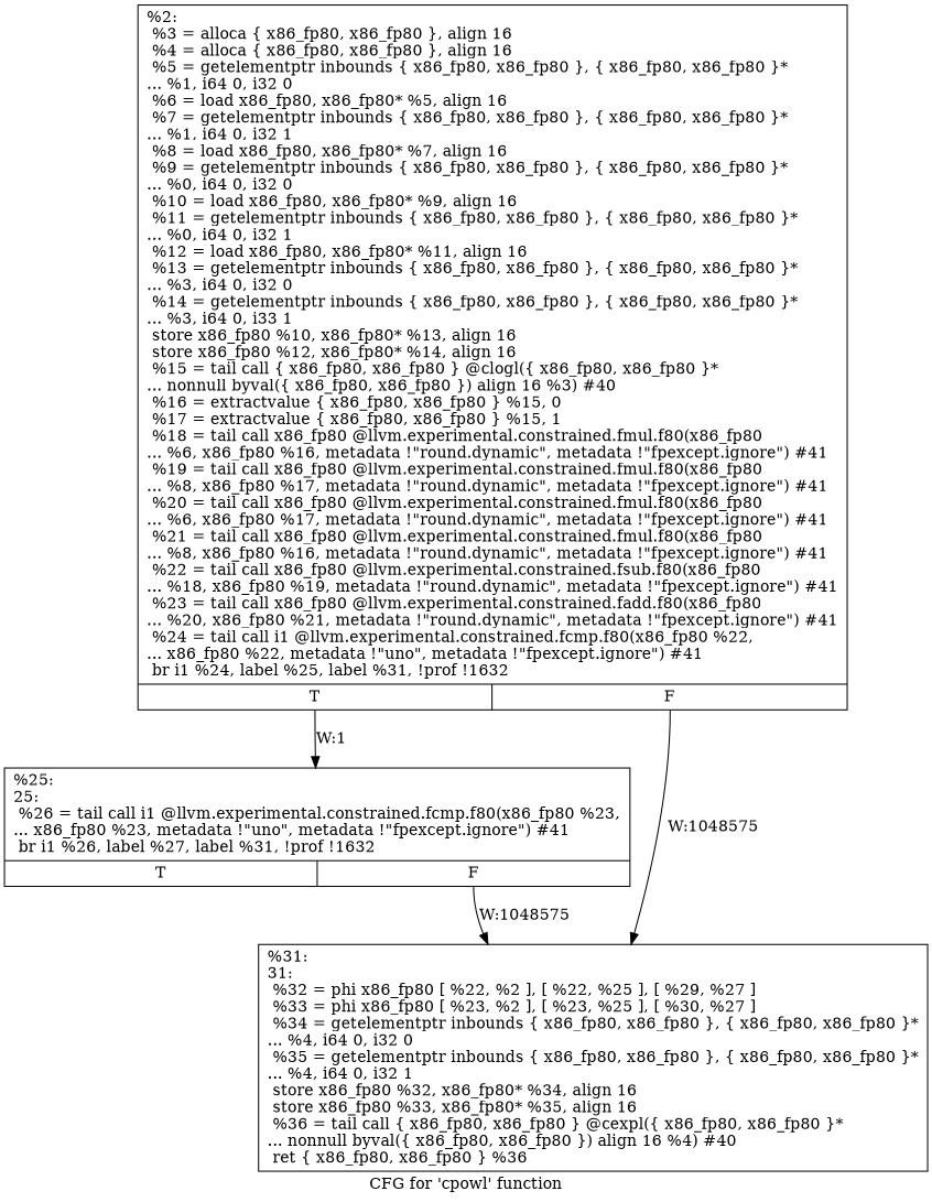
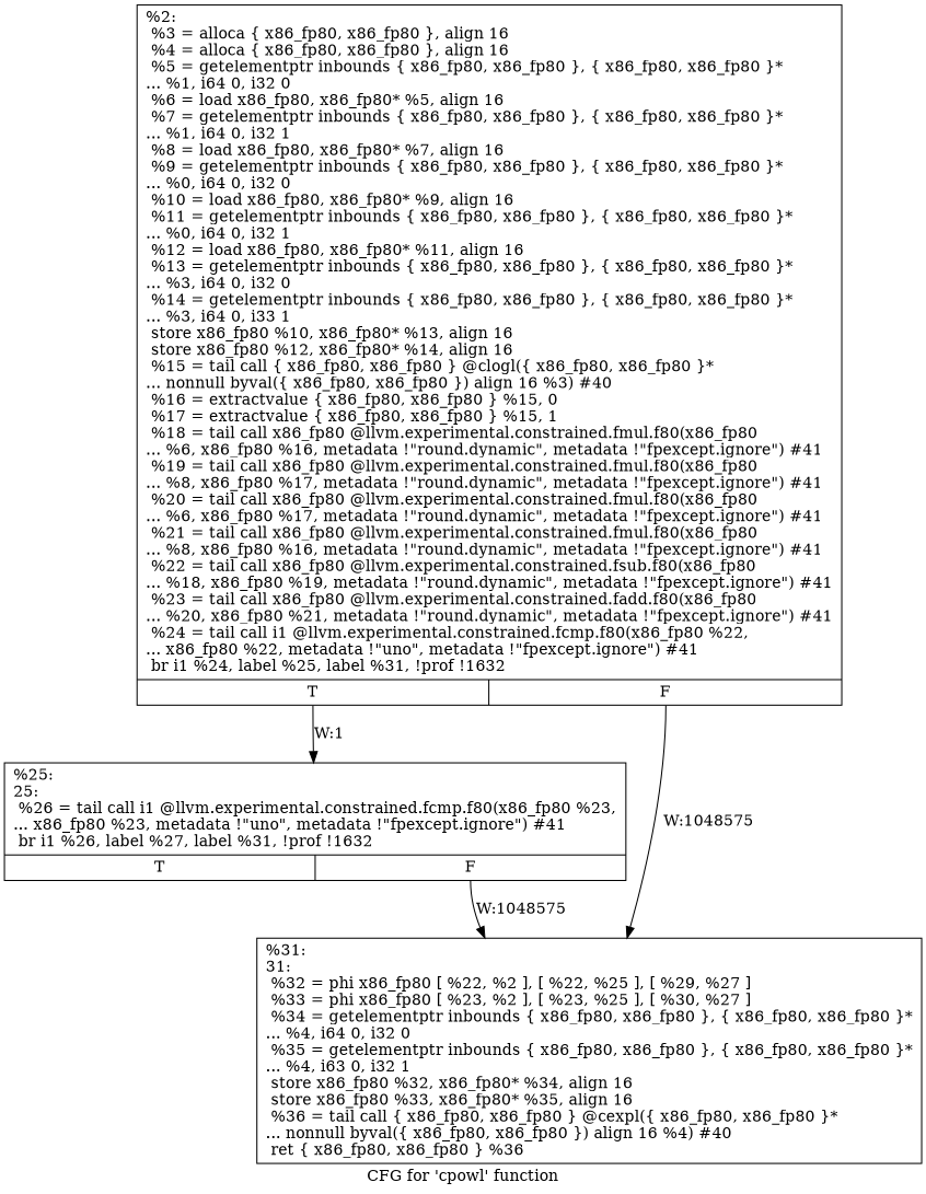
  digraph {
    label="CFG for 'cpowl' function"
    node [shape=record]
    edge [tailport=s1]
    n1 [label="{%2:\l  %3 = alloca \{ x86_fp80, x86_fp80 \}, align 16\l  %4 = alloca \{ x86_fp80, x86_fp80 \}, align 16\l  %5 = getelementptr inbounds \{ x86_fp80, x86_fp80 \}, \{ x86_fp80, x86_fp80 \}*\l... %1, i64 0, i32 0\l  %6 = load x86_fp80, x86_fp80* %5, align 16\l  %7 = getelementptr inbounds \{ x86_fp80, x86_fp80 \}, \{ x86_fp80, x86_fp80 \}*\l... %1, i64 0, i32 1\l  %8 = load x86_fp80, x86_fp80* %7, align 16\l  %9 = getelementptr inbounds \{ x86_fp80, x86_fp80 \}, \{ x86_fp80, x86_fp80 \}*\l... %0, i64 0, i32 0\l  %10 = load x86_fp80, x86_fp80* %9, align 16\l  %11 = getelementptr inbounds \{ x86_fp80, x86_fp80 \}, \{ x86_fp80, x86_fp80 \}*\l... %0, i64 0, i32 1\l  %12 = load x86_fp80, x86_fp80* %11, align 16\l  %13 = getelementptr inbounds \{ x86_fp80, x86_fp80 \}, \{ x86_fp80, x86_fp80 \}*\l... %3, i64 0, i32 0\l  %14 = getelementptr inbounds \{ x86_fp80, x86_fp80 \}, \{ x86_fp80, x86_fp80 \}*\l... %3, i64 0, i33 1\l  store x86_fp80 %10, x86_fp80* %13, align 16\l  store x86_fp80 %12, x86_fp80* %14, align 16\l  %15 = tail call \{ x86_fp80, x86_fp80 \} @clogl(\{ x86_fp80, x86_fp80 \}*\l... nonnull byval(\{ x86_fp80, x86_fp80 \}) align 16 %3) #40\l  %16 = extractvalue \{ x86_fp80, x86_fp80 \} %15, 0\l  %17 = extractvalue \{ x86_fp80, x86_fp80 \} %15, 1\l  %18 = tail call x86_fp80 @llvm.experimental.constrained.fmul.f80(x86_fp80\l... %6, x86_fp80 %16, metadata !\"round.dynamic\", metadata !\"fpexcept.ignore\") #41\l  %19 = tail call x86_fp80 @llvm.experimental.constrained.fmul.f80(x86_fp80\l... %8, x86_fp80 %17, metadata !\"round.dynamic\", metadata !\"fpexcept.ignore\") #41\l  %20 = tail call x86_fp80 @llvm.experimental.constrained.fmul.f80(x86_fp80\l... %6, x86_fp80 %17, metadata !\"round.dynamic\", metadata !\"fpexcept.ignore\") #41\l  %21 = tail call x86_fp80 @llvm.experimental.constrained.fmul.f80(x86_fp80\l... %8, x86_fp80 %16, metadata !\"round.dynamic\", metadata !\"fpexcept.ignore\") #41\l  %22 = tail call x86_fp80 @llvm.experimental.constrained.fsub.f80(x86_fp80\l... %18, x86_fp80 %19, metadata !\"round.dynamic\", metadata !\"fpexcept.ignore\") #41\l  %23 = tail call x86_fp80 @llvm.experimental.constrained.fadd.f80(x86_fp80\l... %20, x86_fp80 %21, metadata !\"round.dynamic\", metadata !\"fpexcept.ignore\") #41\l  %24 = tail call i1 @llvm.experimental.constrained.fcmp.f80(x86_fp80 %22,\l... x86_fp80 %22, metadata !\"uno\", metadata !\"fpexcept.ignore\") #41\l  br i1 %24, label %25, label %31, !prof !1632\l|{<s0>T|<s1>F}}"]
    n2 [label="{%25:\l25:                                               \l  %26 = tail call i1 @llvm.experimental.constrained.fcmp.f80(x86_fp80 %23,\l... x86_fp80 %23, metadata !\"uno\", metadata !\"fpexcept.ignore\") #41\l  br i1 %26, label %27, label %31, !prof !1632\l|{<s0>T|<s1>F}}"]
-   n3 [label="{%31:\l31:                                               \l  %32 = phi x86_fp80 [ %22, %2 ], [ %22, %25 ], [ %29, %27 ]\l  %33 = phi x86_fp80 [ %23, %2 ], [ %23, %25 ], [ %30, %27 ]\l  %34 = getelementptr inbounds \{ x86_fp80, x86_fp80 \}, \{ x86_fp80, x86_fp80 \}*\l... %4, i64 0, i32 0\l  %35 = getelementptr inbounds \{ x86_fp80, x86_fp80 \}, \{ x86_fp80, x86_fp80 \}*\l... %4, i64 0, i32 1\l  store x86_fp80 %32, x86_fp80* %34, align 16\l  store x86_fp80 %33, x86_fp80* %35, align 16\l  %36 = tail call \{ x86_fp80, x86_fp80 \} @cexpl(\{ x86_fp80, x86_fp80 \}*\l... nonnull byval(\{ x86_fp80, x86_fp80 \}) align 16 %4) #40\l  ret \{ x86_fp80, x86_fp80 \} %36\l}"]
+   n3 [label="{%31:\l31:                                               \l  %32 = phi x86_fp80 [ %22, %2 ], [ %22, %25 ], [ %29, %27 ]\l  %33 = phi x86_fp80 [ %23, %2 ], [ %23, %25 ], [ %30, %27 ]\l  %34 = getelementptr inbounds \{ x86_fp80, x86_fp80 \}, \{ x86_fp80, x86_fp80 \}*\l... %4, i64 0, i32 0\l  %35 = getelementptr inbounds \{ x86_fp80, x86_fp80 \}, \{ x86_fp80, x86_fp80 \}*\l... %4, i63 0, i32 1\l  store x86_fp80 %32, x86_fp80* %34, align 16\l  store x86_fp80 %33, x86_fp80* %35, align 16\l  %36 = tail call \{ x86_fp80, x86_fp80 \} @cexpl(\{ x86_fp80, x86_fp80 \}*\l... nonnull byval(\{ x86_fp80, x86_fp80 \}) align 16 %4) #40\l  ret \{ x86_fp80, x86_fp80 \} %36\l}"]
    n1 -> n2 [label="W:1" tailport=s0]
    n1 -> n3 [label="W:1048575"]
    n2 -> n3 [label="W:1048575"]
  }
